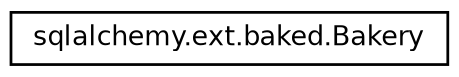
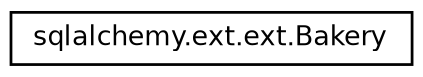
  digraph {
    rankdir=LR
-   n1 [color=black fillcolor=white fontname=Helvetica fontsize=10 height=0.2 label="sqlalchemy.ext.baked.Bakery" shape=record style=filled width=0.4]
+   n1 [color=black fillcolor=white fontname=Helvetica fontsize=10 height=0.2 label="sqlalchemy.ext.ext.Bakery" shape=record style=filled width=0.4]
  }
